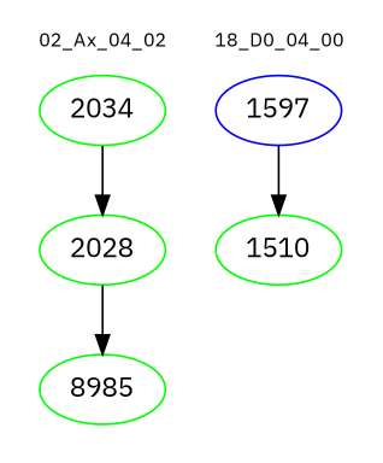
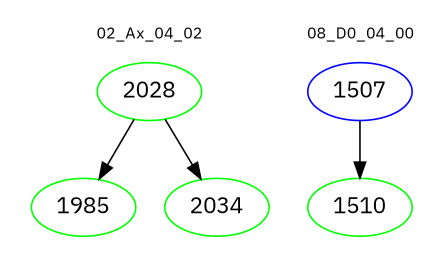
  digraph {
    fontname="IBM Plex Sans"
    node [color=green fontname="IBM Plex Sans"]
    edge [color=black fontname="IBM Plex Sans"]
    n1 [label=2028]
-   n2 [label=8985]
+   n2 [label=1985]
    n3 [label=2034]
-   n4 [color=blue label=1597]
+   n4 [color=blue label=1507]
    n5 [label=1510]
    subgraph cluster_1 {
      color=white
      fontsize=10
      label="02_Ax_04_02"
      n1
      n2
      n3
    }
    subgraph cluster_2 {
      color=white
      fontsize=10
-     label="18_D0_04_00"
+     label="08_D0_04_00"
      n4
      n5
    }
    n1 -> n2
-   n3 -> n1
+   n1 -> n3
    n4 -> n5
  }
